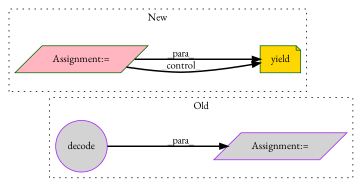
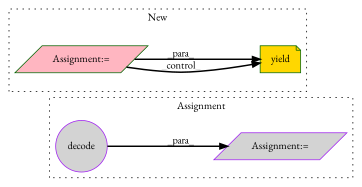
  digraph {
    rankdir=LR
    fontname="EB Garamond"
    node [a=7 l=1 shape=parallelogram style=filled fillcolor=lightgrey color=purple fontname="EB Garamond"]
    edge [style=bold fontname="EB Garamond"]
    n1 [a=32 l="7,1" label=decode s="3228,3242" shape=circle]
    n2 [label="Assignment:=" s=3222]
    n3 [a=112 l=7 label=yield s=11784 shape=note fillcolor=gold color=darkgreen]
    n4 [label="Assignment:=" s=11619 fillcolor=lightpink color=darkgreen]
    subgraph cluster_1 {
-     label=Old
+     label=Assignment
      style=dotted
      n1
      n2
    }
    subgraph cluster_2 {
      label=New
      style=dotted
      n3
      n4
    }
    n1 -> n2 [label=_para_]
    n4 -> n3 [label=_control_]
    n4 -> n3 [label=_para_]
  }
